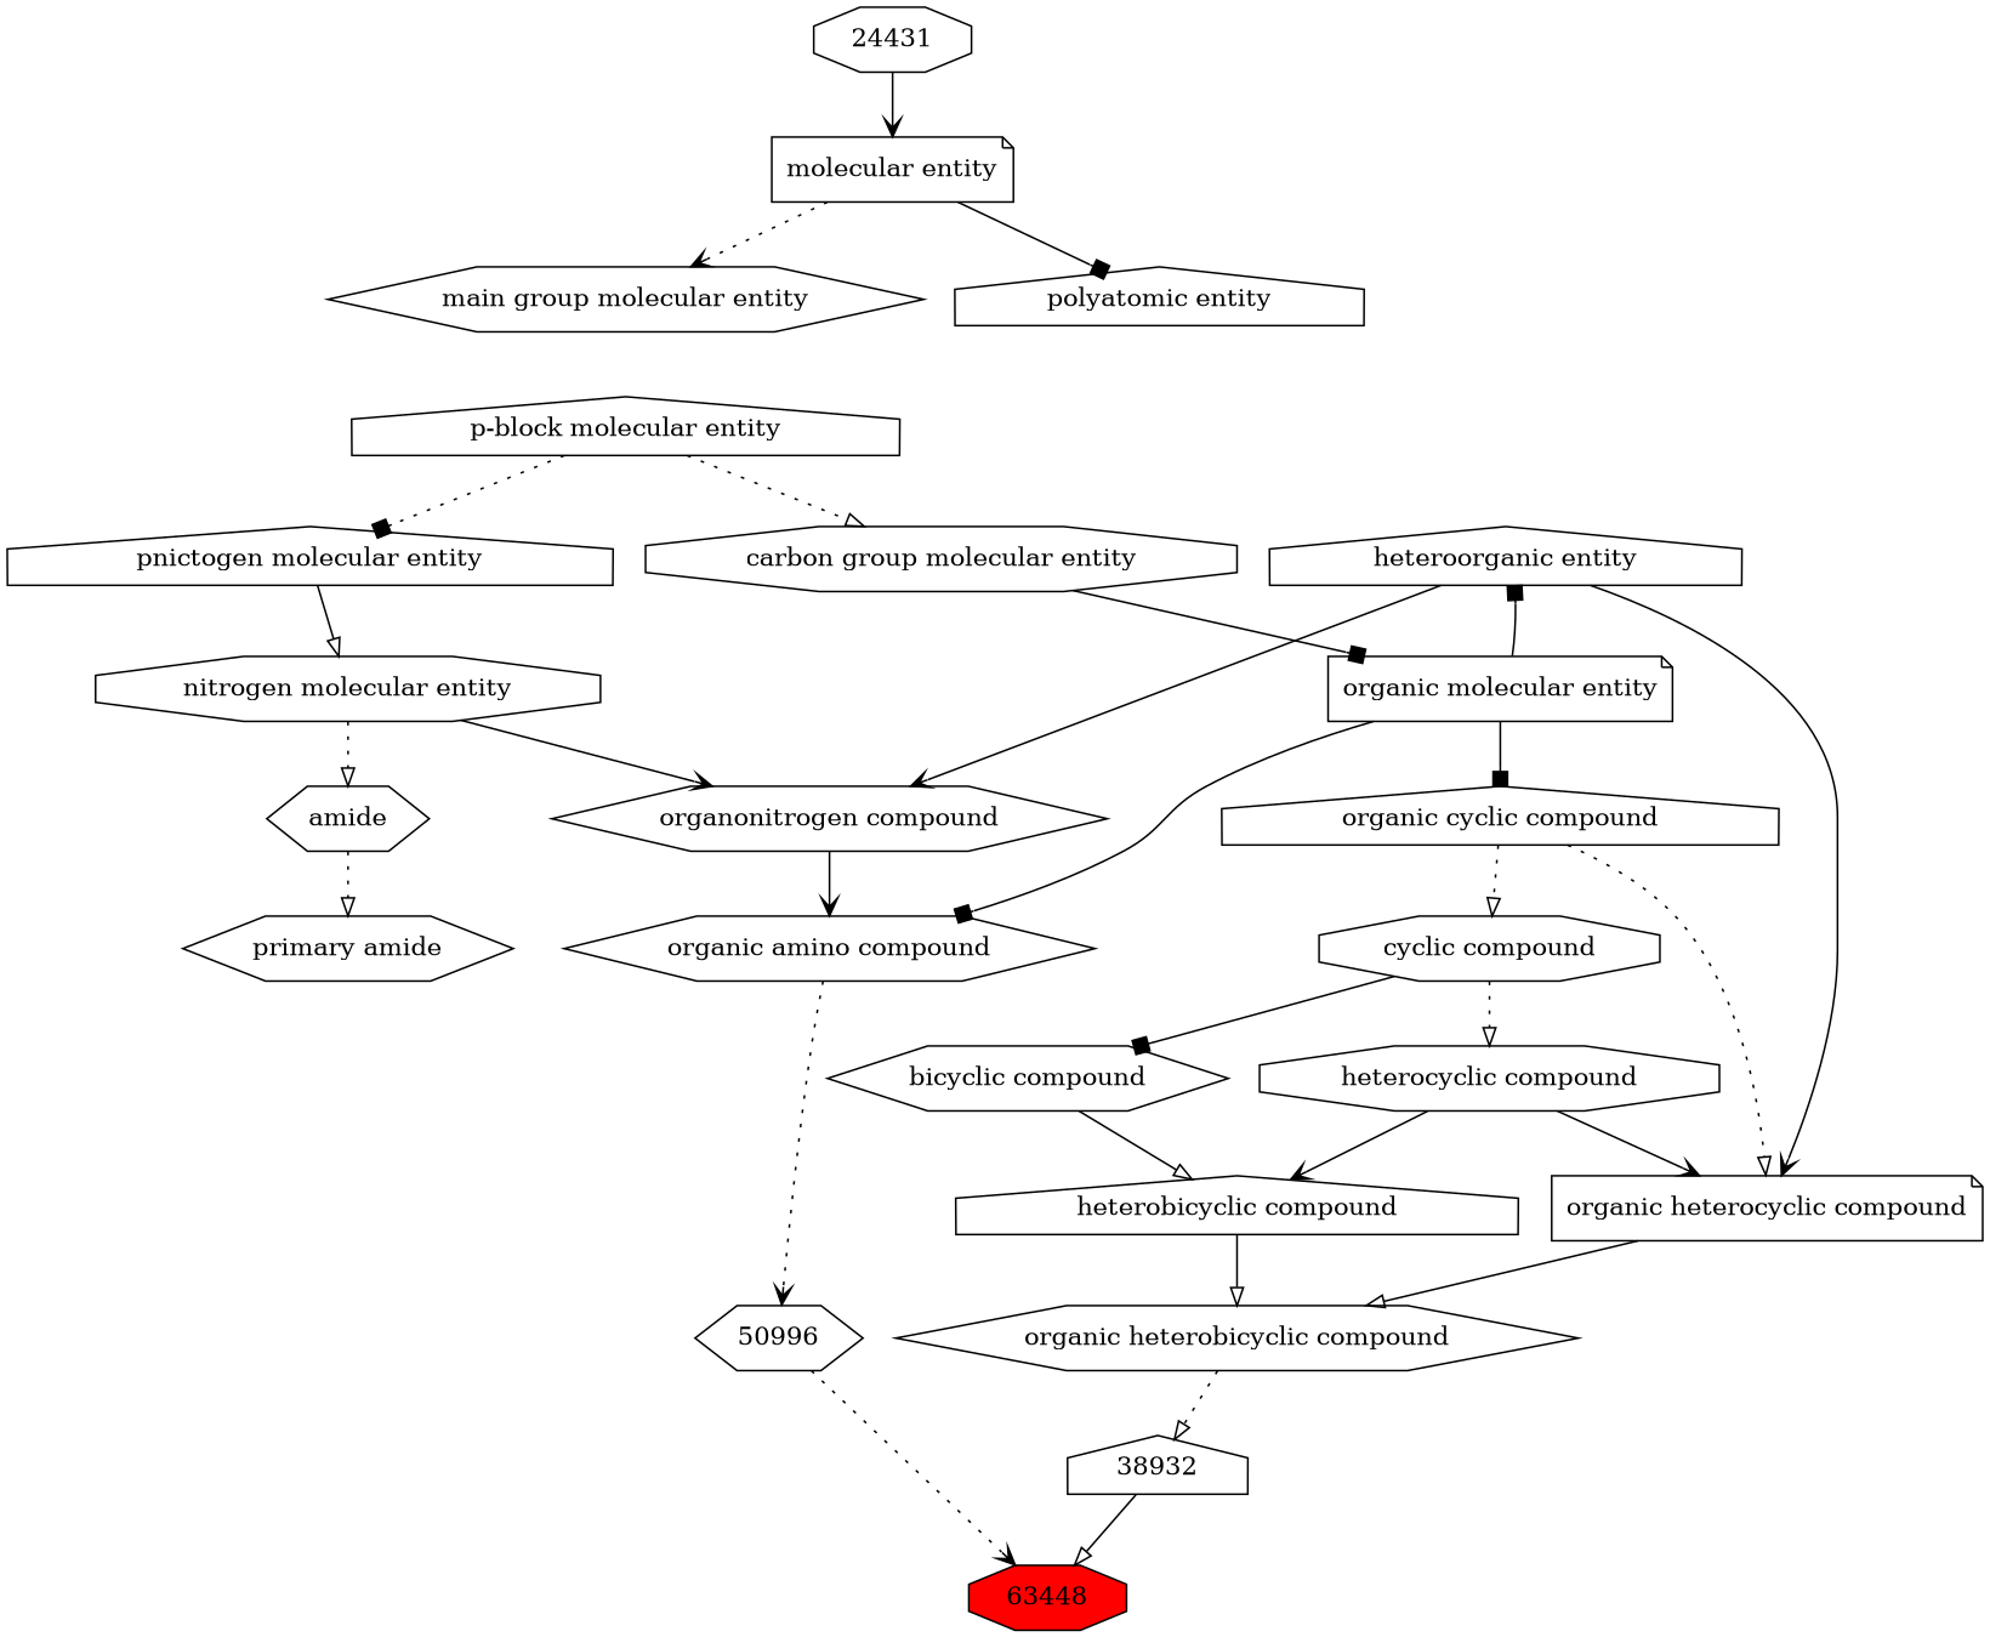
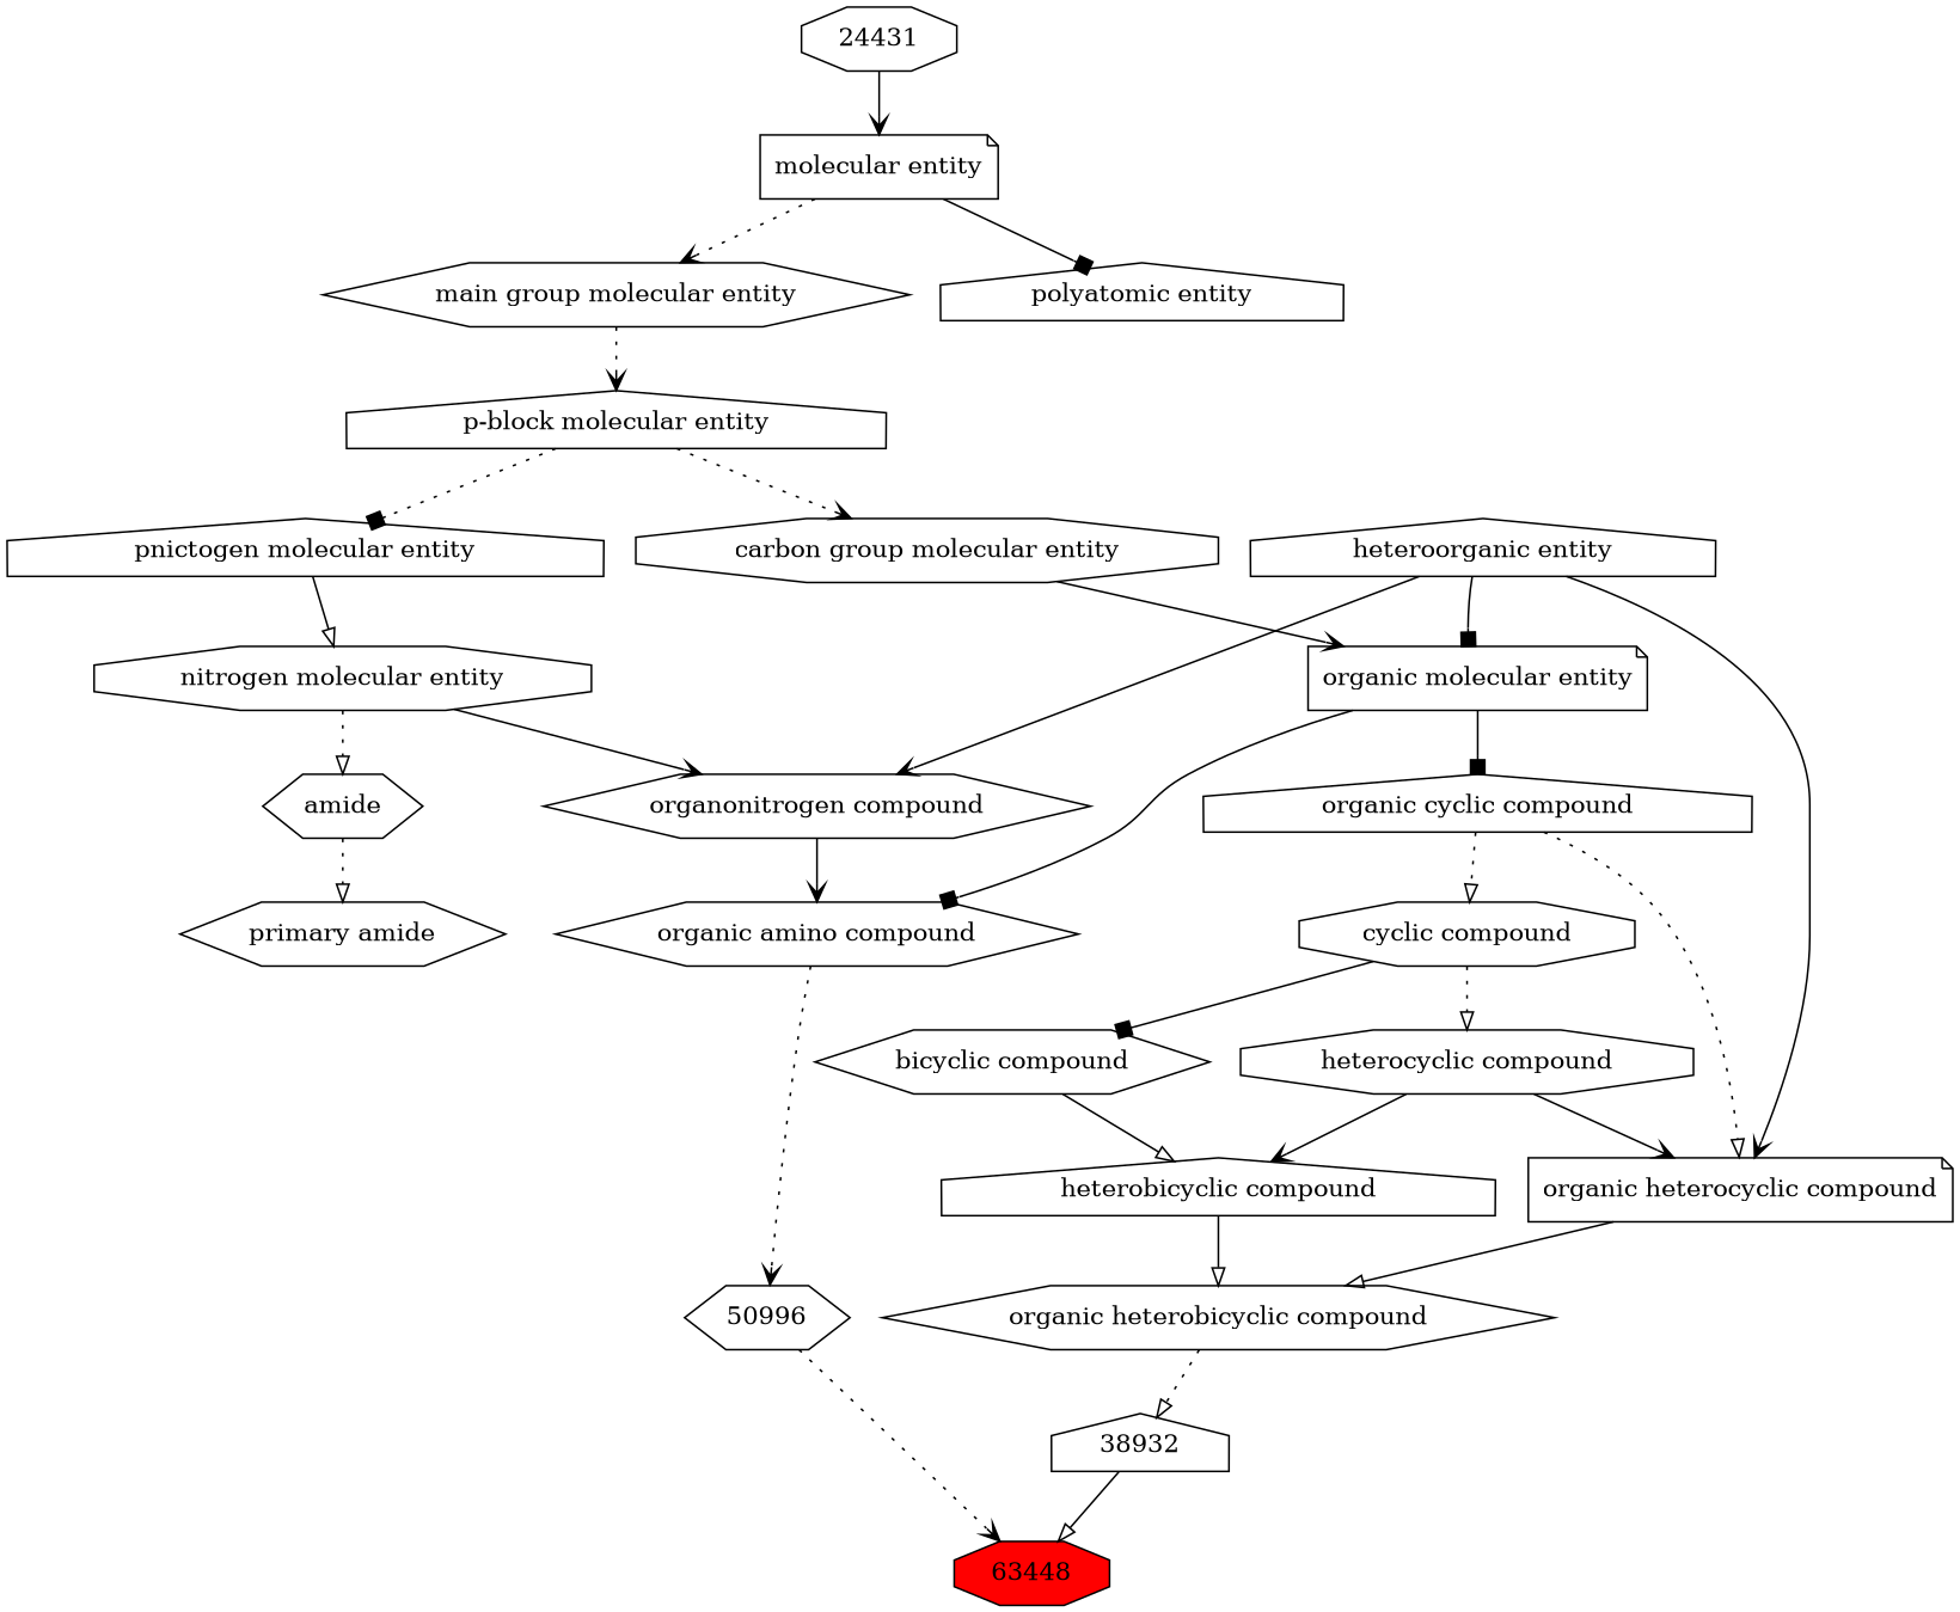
  digraph {
    node [shape=hexagon]
    edge [arrowhead=onormal style=solid]
    n1 [fillcolor=red label=63448 shape=octagon style=filled]
    n2 [label=38932 shape=house]
    n3 [label=50996]
    n4 [label="organic heterobicyclic compound"]
    n5 [label="primary amide"]
    n6 [label="organic amino compound"]
    n7 [label="heterobicyclic compound" shape=house]
    n8 [label="organic heterocyclic compound" shape=note]
    n9 [label=amide]
    n10 [label="organic molecular entity" shape=note]
    n11 [label="heteroorganic entity" shape=house]
    n12 [label="organic cyclic compound" shape=house]
    n13 [label="organonitrogen compound"]
    n14 [label="cyclic compound" shape=octagon]
    n15 [label="bicyclic compound"]
    n16 [label="heterocyclic compound" shape=octagon]
    n17 [label="nitrogen molecular entity" shape=octagon]
    n18 [label="carbon group molecular entity" shape=octagon]
    n19 [label="pnictogen molecular entity" shape=house]
    n20 [label="p-block molecular entity" shape=house]
    n21 [label="polyatomic entity" shape=house]
    n22 [label="main group molecular entity"]
    n23 [label="molecular entity" shape=note]
    n24 [label=24431 shape=octagon]
    n2 -> n1
    n3 -> n1 [arrowhead=vee style=dotted]
    n4 -> n2 [style=dotted]
    n6 -> n3 [arrowhead=vee style=dotted]
    n7 -> n4
    n8 -> n4
    n9 -> n5 [style=dotted]
    n10 -> n6 [arrowhead=box]
-   n10 -> n11 [arrowhead=box]
+   n11 -> n10 [arrowhead=box]
    n10 -> n12 [arrowhead=box]
    n11 -> n8 [arrowhead=vee]
    n11 -> n13 [arrowhead=vee]
    n12 -> n8 [style=dotted]
    n12 -> n14 [style=dotted]
    n13 -> n6 [arrowhead=vee]
    n14 -> n15 [arrowhead=box]
    n14 -> n16 [style=dotted]
    n15 -> n7
    n16 -> n7 [arrowhead=vee]
    n16 -> n8 [arrowhead=vee]
    n17 -> n9 [style=dotted]
    n17 -> n13 [arrowhead=vee]
-   n18 -> n10 [arrowhead=box]
+   n18 -> n10 [arrowhead=vee]
    n19 -> n17
-   n20 -> n18 [style=dotted]
+   n20 -> n18 [arrowhead=vee style=dotted]
    n20 -> n19 [arrowhead=box style=dotted]
+   n22 -> n20 [arrowhead=vee style=dotted]
    n23 -> n21 [arrowhead=box]
    n23 -> n22 [arrowhead=vee style=dotted]
    n24 -> n23 [arrowhead=vee]
  }
